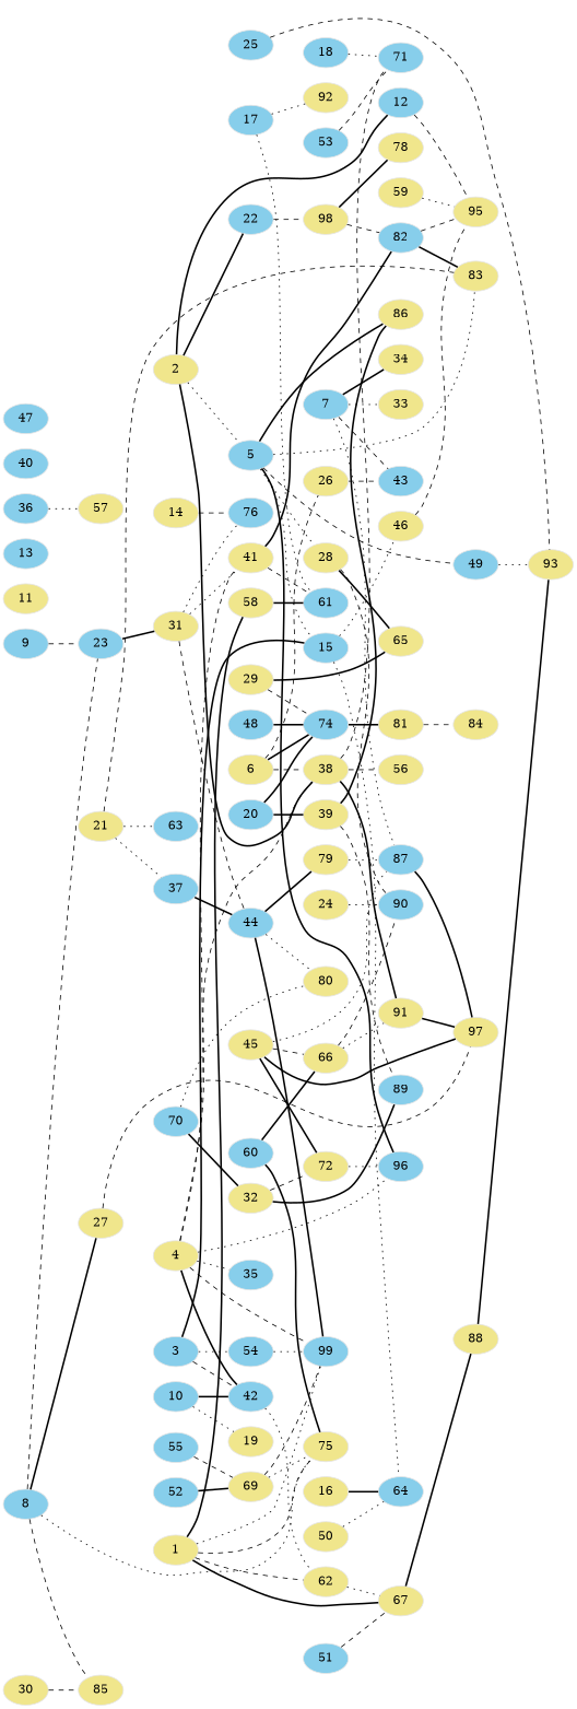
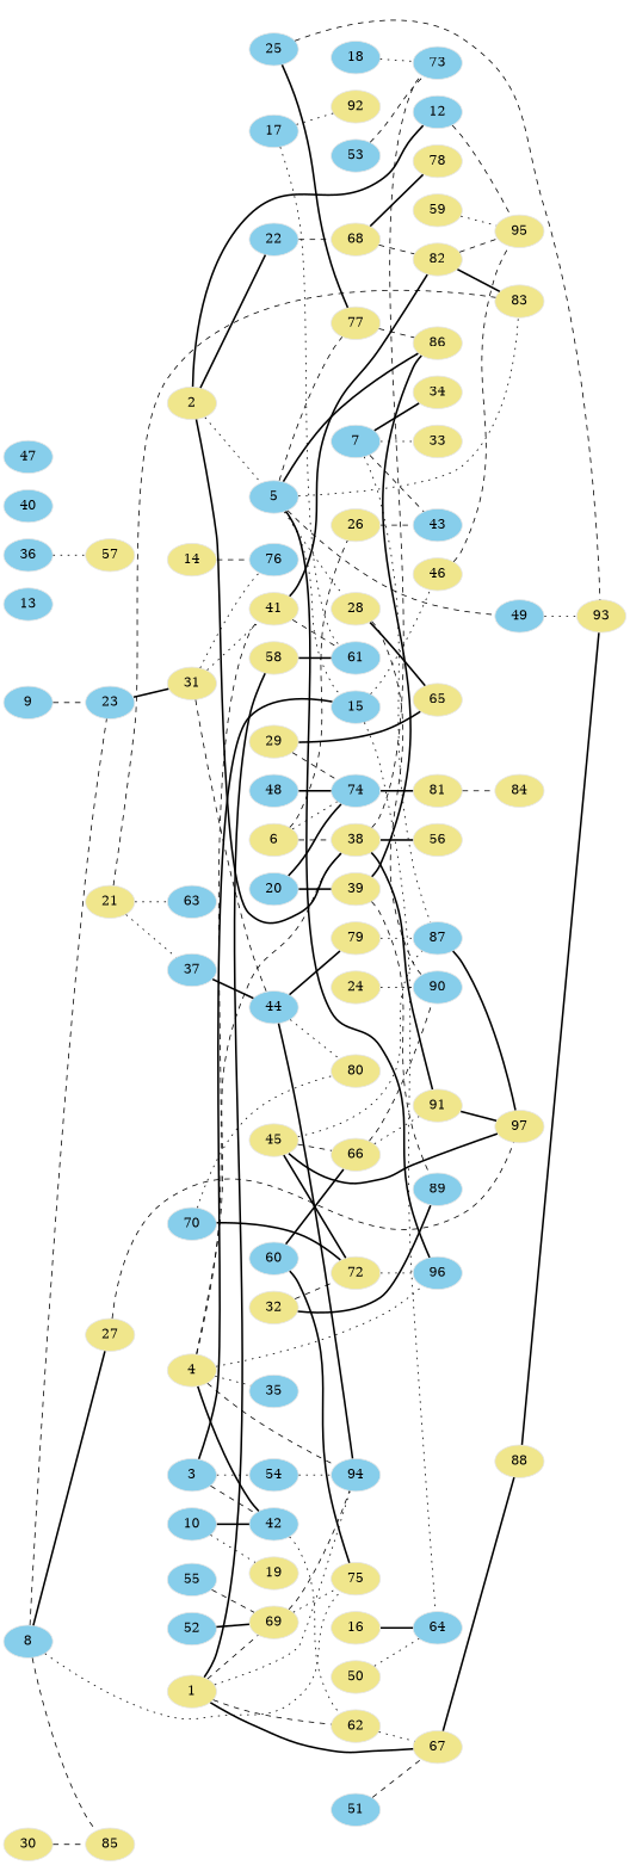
  graph {
    rankdir=LR
    node [color=gray90 fillcolor=khaki style=filled]
    edge [style=bold]
    1
    58
    62
    67
    69
-   94 [fillcolor=skyblue label=99]
+   94 [fillcolor=skyblue]
    61 [fillcolor=skyblue]
    88
    75
    5 [fillcolor=skyblue]
    2
    12 [fillcolor=skyblue]
    22 [fillcolor=skyblue]
    38
    15 [fillcolor=skyblue]
    96 [fillcolor=skyblue]
    28
    49 [fillcolor=skyblue]
+   77
    83
    86
    95
-   68 [label=98]
-   71 [fillcolor=skyblue]
+   68
+   71 [fillcolor=skyblue label=73]
    56
    91
    3 [fillcolor=skyblue]
    42 [fillcolor=skyblue]
    54 [fillcolor=skyblue]
    46
    64 [fillcolor=skyblue]
    4
    35 [fillcolor=skyblue]
    41
-   82 [fillcolor=skyblue]
+   82
    90 [fillcolor=skyblue]
    65
    93
    6
    26
    74 [fillcolor=skyblue]
    43 [fillcolor=skyblue]
    81
    7 [fillcolor=skyblue]
    33
    34
    87 [fillcolor=skyblue]
    97
    8 [fillcolor=skyblue]
    23 [fillcolor=skyblue]
    27
    85
    31
    9 [fillcolor=skyblue]
    10 [fillcolor=skyblue]
    19
-   11
    13 [fillcolor=skyblue]
    76 [fillcolor=skyblue]
    14
    16
    17 [fillcolor=skyblue]
    92
    18 [fillcolor=skyblue]
    20 [fillcolor=skyblue]
    39
    89 [fillcolor=skyblue]
    21
    37 [fillcolor=skyblue]
    63 [fillcolor=skyblue]
    44 [fillcolor=skyblue]
    78
    24
    25 [fillcolor=skyblue]
    29
    30
    79
    80
    32
    72
    36 [fillcolor=skyblue]
    57
    40 [fillcolor=skyblue]
    45
    66
    47 [fillcolor=skyblue]
    48 [fillcolor=skyblue]
    50
    51 [fillcolor=skyblue]
    52 [fillcolor=skyblue]
    53 [fillcolor=skyblue]
    55 [fillcolor=skyblue]
    59
    60 [fillcolor=skyblue]
    70 [fillcolor=skyblue]
    84
    1 -- 58
    1 -- 62 [style=dashed]
    1 -- 67
-   1 -- 75 [style=dashed]
+   1 -- 69 [style=dashed]
    1 -- 94 [style=dotted]
    58 -- 61
    62 -- 67 [style=dotted]
    67 -- 88
    69 -- 94 [style=dashed]
    69 -- 75 [style=dotted]
    88 -- 93
    5 -- 15 [style=dotted]
    5 -- 96
    5 -- 28 [style=dotted]
    5 -- 49 [style=dashed]
+   5 -- 77 [style=dashed]
    5 -- 83 [style=dotted]
    5 -- 86
    2 -- 5 [style=dotted]
    2 -- 12
    2 -- 22
    2 -- 38
    12 -- 95 [style=dashed]
    22 -- 68 [style=dashed]
    38 -- 71 [style=dashed]
-   38 -- 56 [style=dashed]
+   38 -- 56
    38 -- 91
    15 -- 46 [style=dotted]
    15 -- 64 [style=dotted]
    28 -- 90 [style=dashed]
    28 -- 65
    49 -- 93 [style=dotted]
+   77 -- 86 [style=dashed]
    68 -- 82 [style=dashed]
    68 -- 78
    91 -- 97
    3 -- 15
    3 -- 42 [style=dashed]
    3 -- 54 [style=dotted]
    42 -- 62 [style=dotted]
    54 -- 94 [style=dotted]
    46 -- 95 [style=dashed]
    4 -- 94 [style=dashed]
    4 -- 38 [style=dashed]
    4 -- 96 [style=dotted]
    4 -- 42
    4 -- 35 [style=dotted]
    4 -- 41 [style=dashed]
    41 -- 61 [style=dashed]
    41 -- 82
    82 -- 83
    82 -- 95 [style=dashed]
    6 -- 38 [style=dashed]
    6 -- 26 [style=dashed]
-   6 -- 74
+   6 -- 74 [style=dotted]
    26 -- 43 [style=dashed]
    74 -- 81
    81 -- 84 [style=dashed]
    7 -- 43 [style=dashed]
    7 -- 33 [style=dotted]
    7 -- 34
    7 -- 87 [style=dotted]
    87 -- 97
    8 -- 75 [style=dotted]
    8 -- 23 [style=dashed]
    8 -- 27
    8 -- 85 [style=dashed]
    23 -- 31
    27 -- 97 [style=dashed]
    31 -- 41 [style=dotted]
    31 -- 76 [style=dotted]
    31 -- 44 [style=dashed]
    9 -- 23 [style=dashed]
    10 -- 42
    10 -- 19 [style=dotted]
    14 -- 76 [style=dashed]
    16 -- 64
    17 -- 61 [style=dotted]
    17 -- 92 [style=dotted]
    18 -- 71 [style=dotted]
    20 -- 74
    20 -- 39
    39 -- 86
    39 -- 89 [style=dashed]
    21 -- 83 [style=dashed]
    21 -- 37 [style=dotted]
    21 -- 63 [style=dotted]
    37 -- 44
    44 -- 94
    44 -- 79
    44 -- 80 [style=dotted]
    24 -- 90 [style=dotted]
+   25 -- 77
    25 -- 93 [style=dashed]
    29 -- 65
    29 -- 74 [style=dashed]
    30 -- 85 [style=dashed]
    79 -- 87 [style=dotted]
    32 -- 89
    32 -- 72 [style=dashed]
    72 -- 96 [style=dotted]
    36 -- 57 [style=dotted]
    45 -- 87 [style=dotted]
    45 -- 97
    45 -- 72
    45 -- 66 [style=dashed]
    66 -- 91 [style=dotted]
    66 -- 90 [style=dashed]
    48 -- 74
    50 -- 64 [style=dotted]
    51 -- 67 [style=dashed]
    52 -- 69
    53 -- 71 [style=dashed]
    55 -- 69 [style=dashed]
    59 -- 95 [style=dotted]
    60 -- 75
    60 -- 66
    70 -- 80 [style=dotted]
-   70 -- 32
+   70 -- 72
  }
